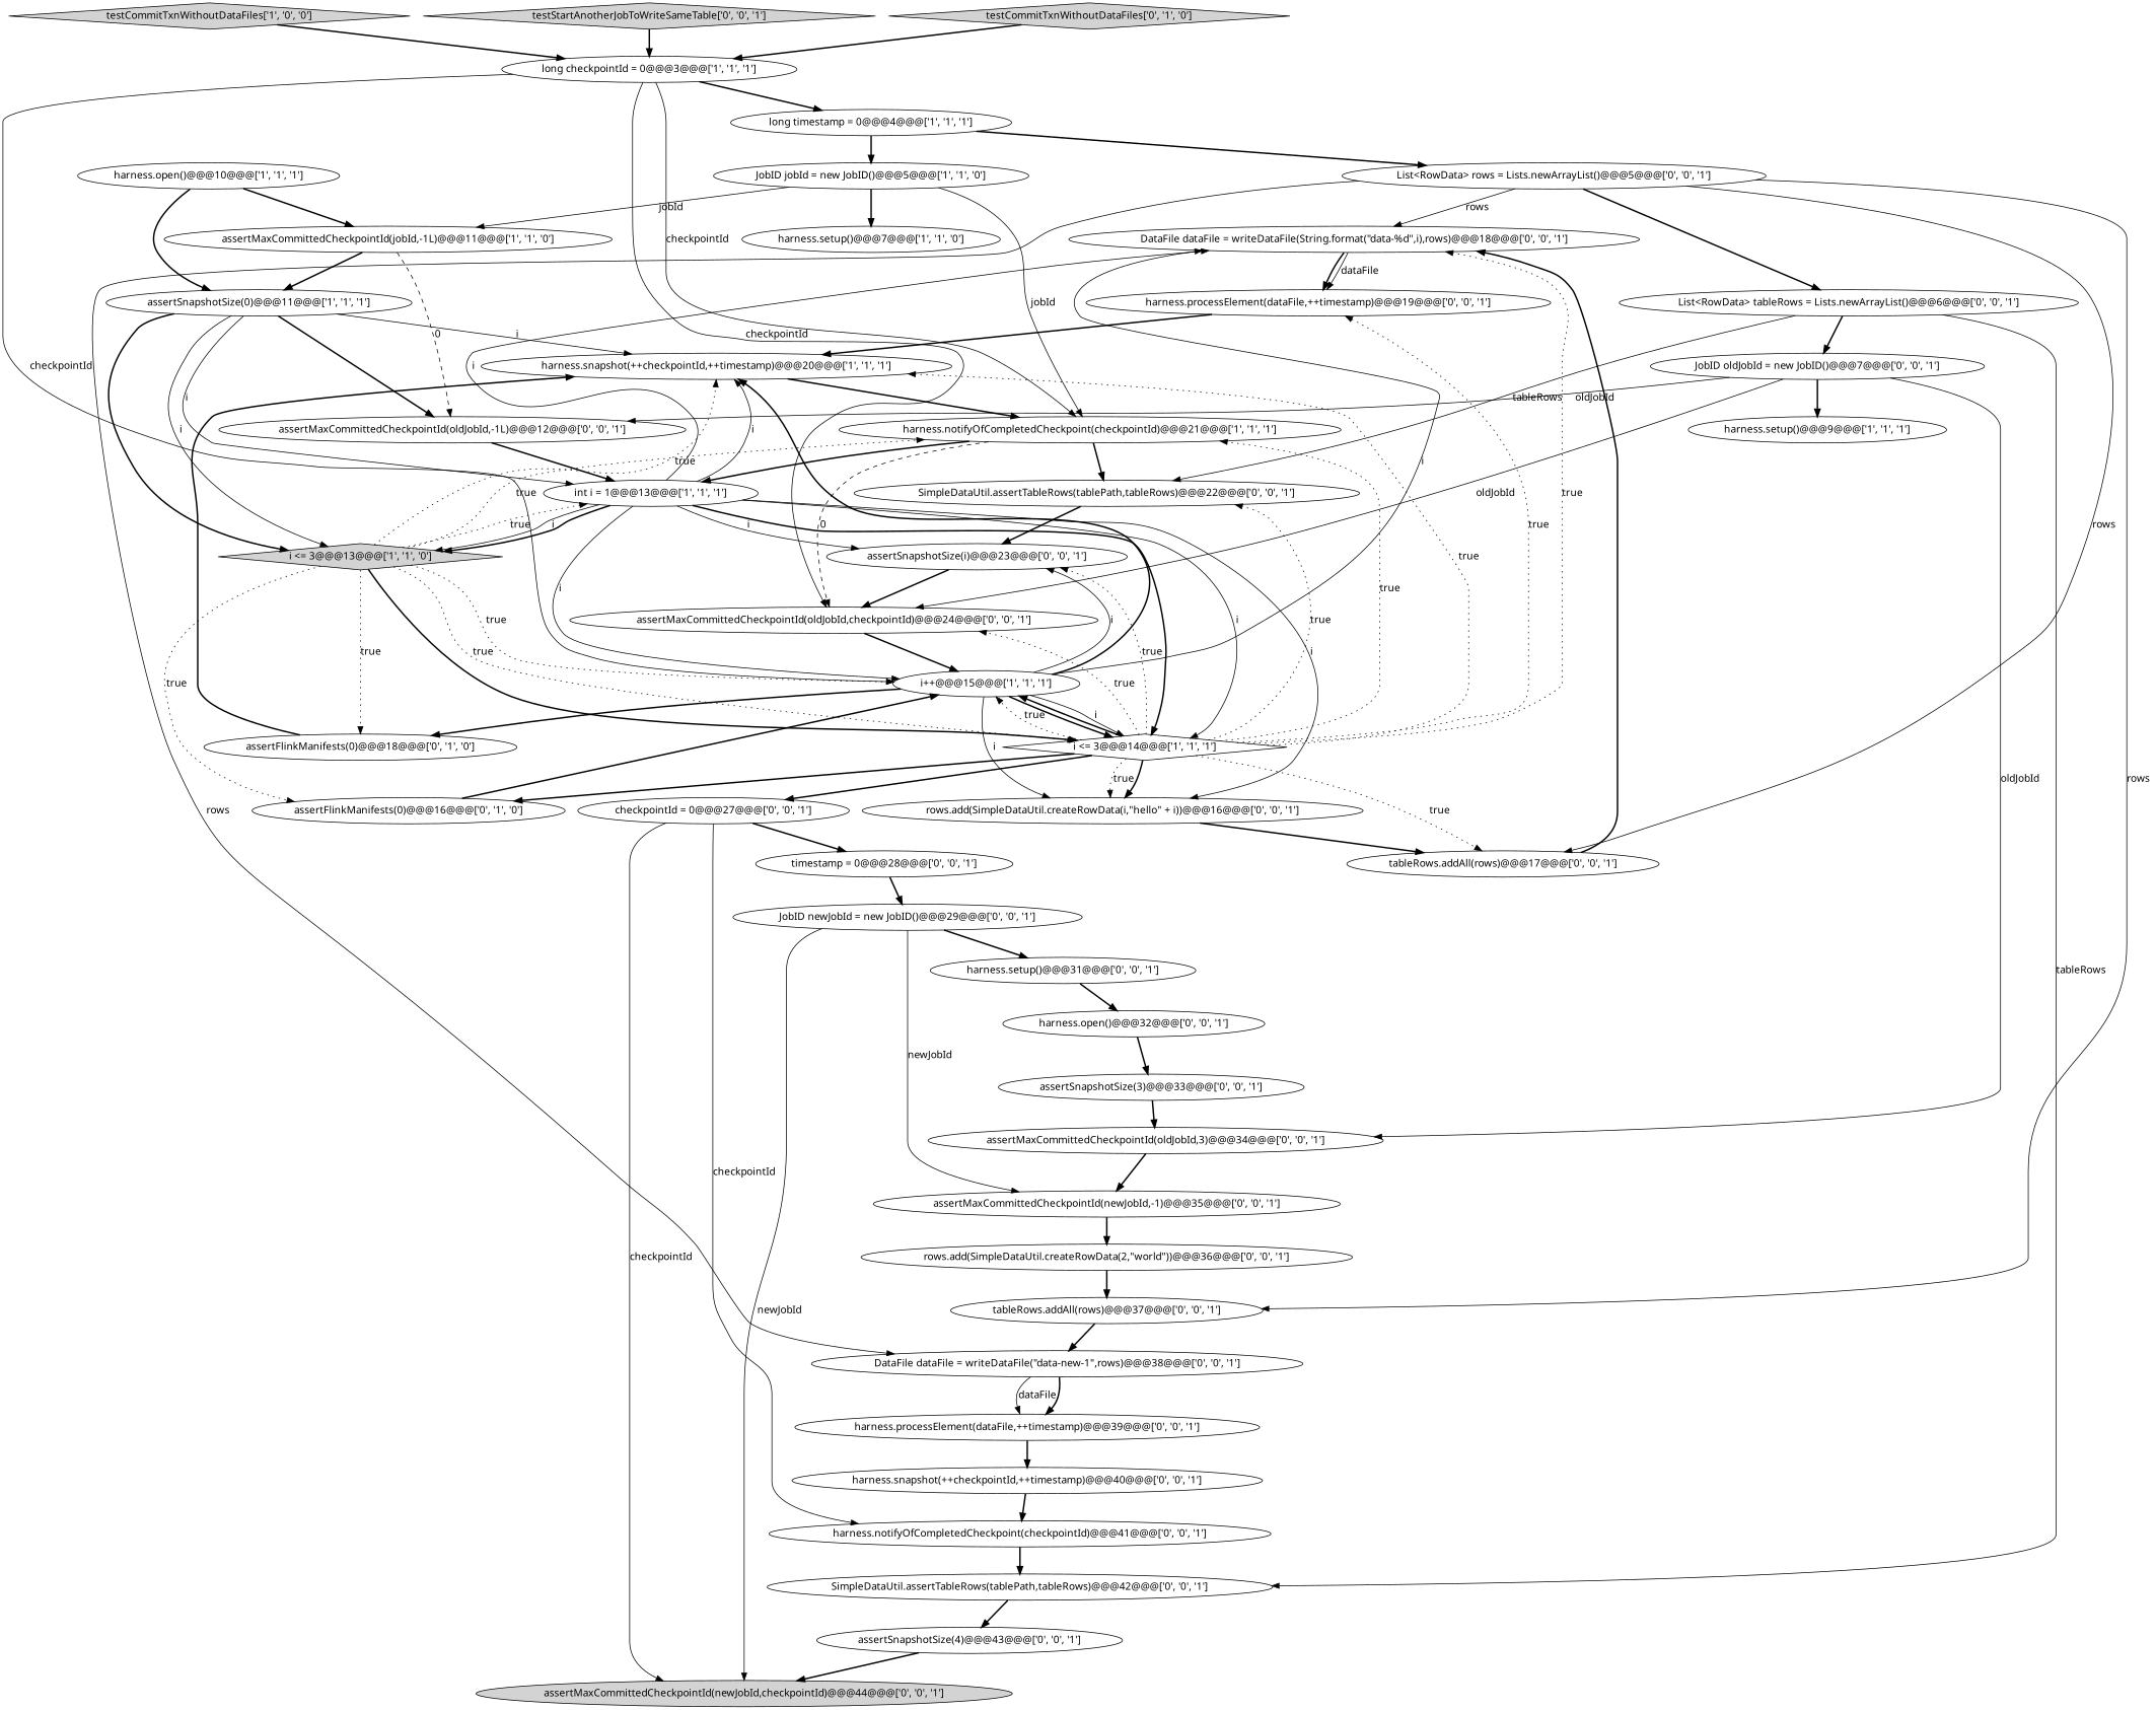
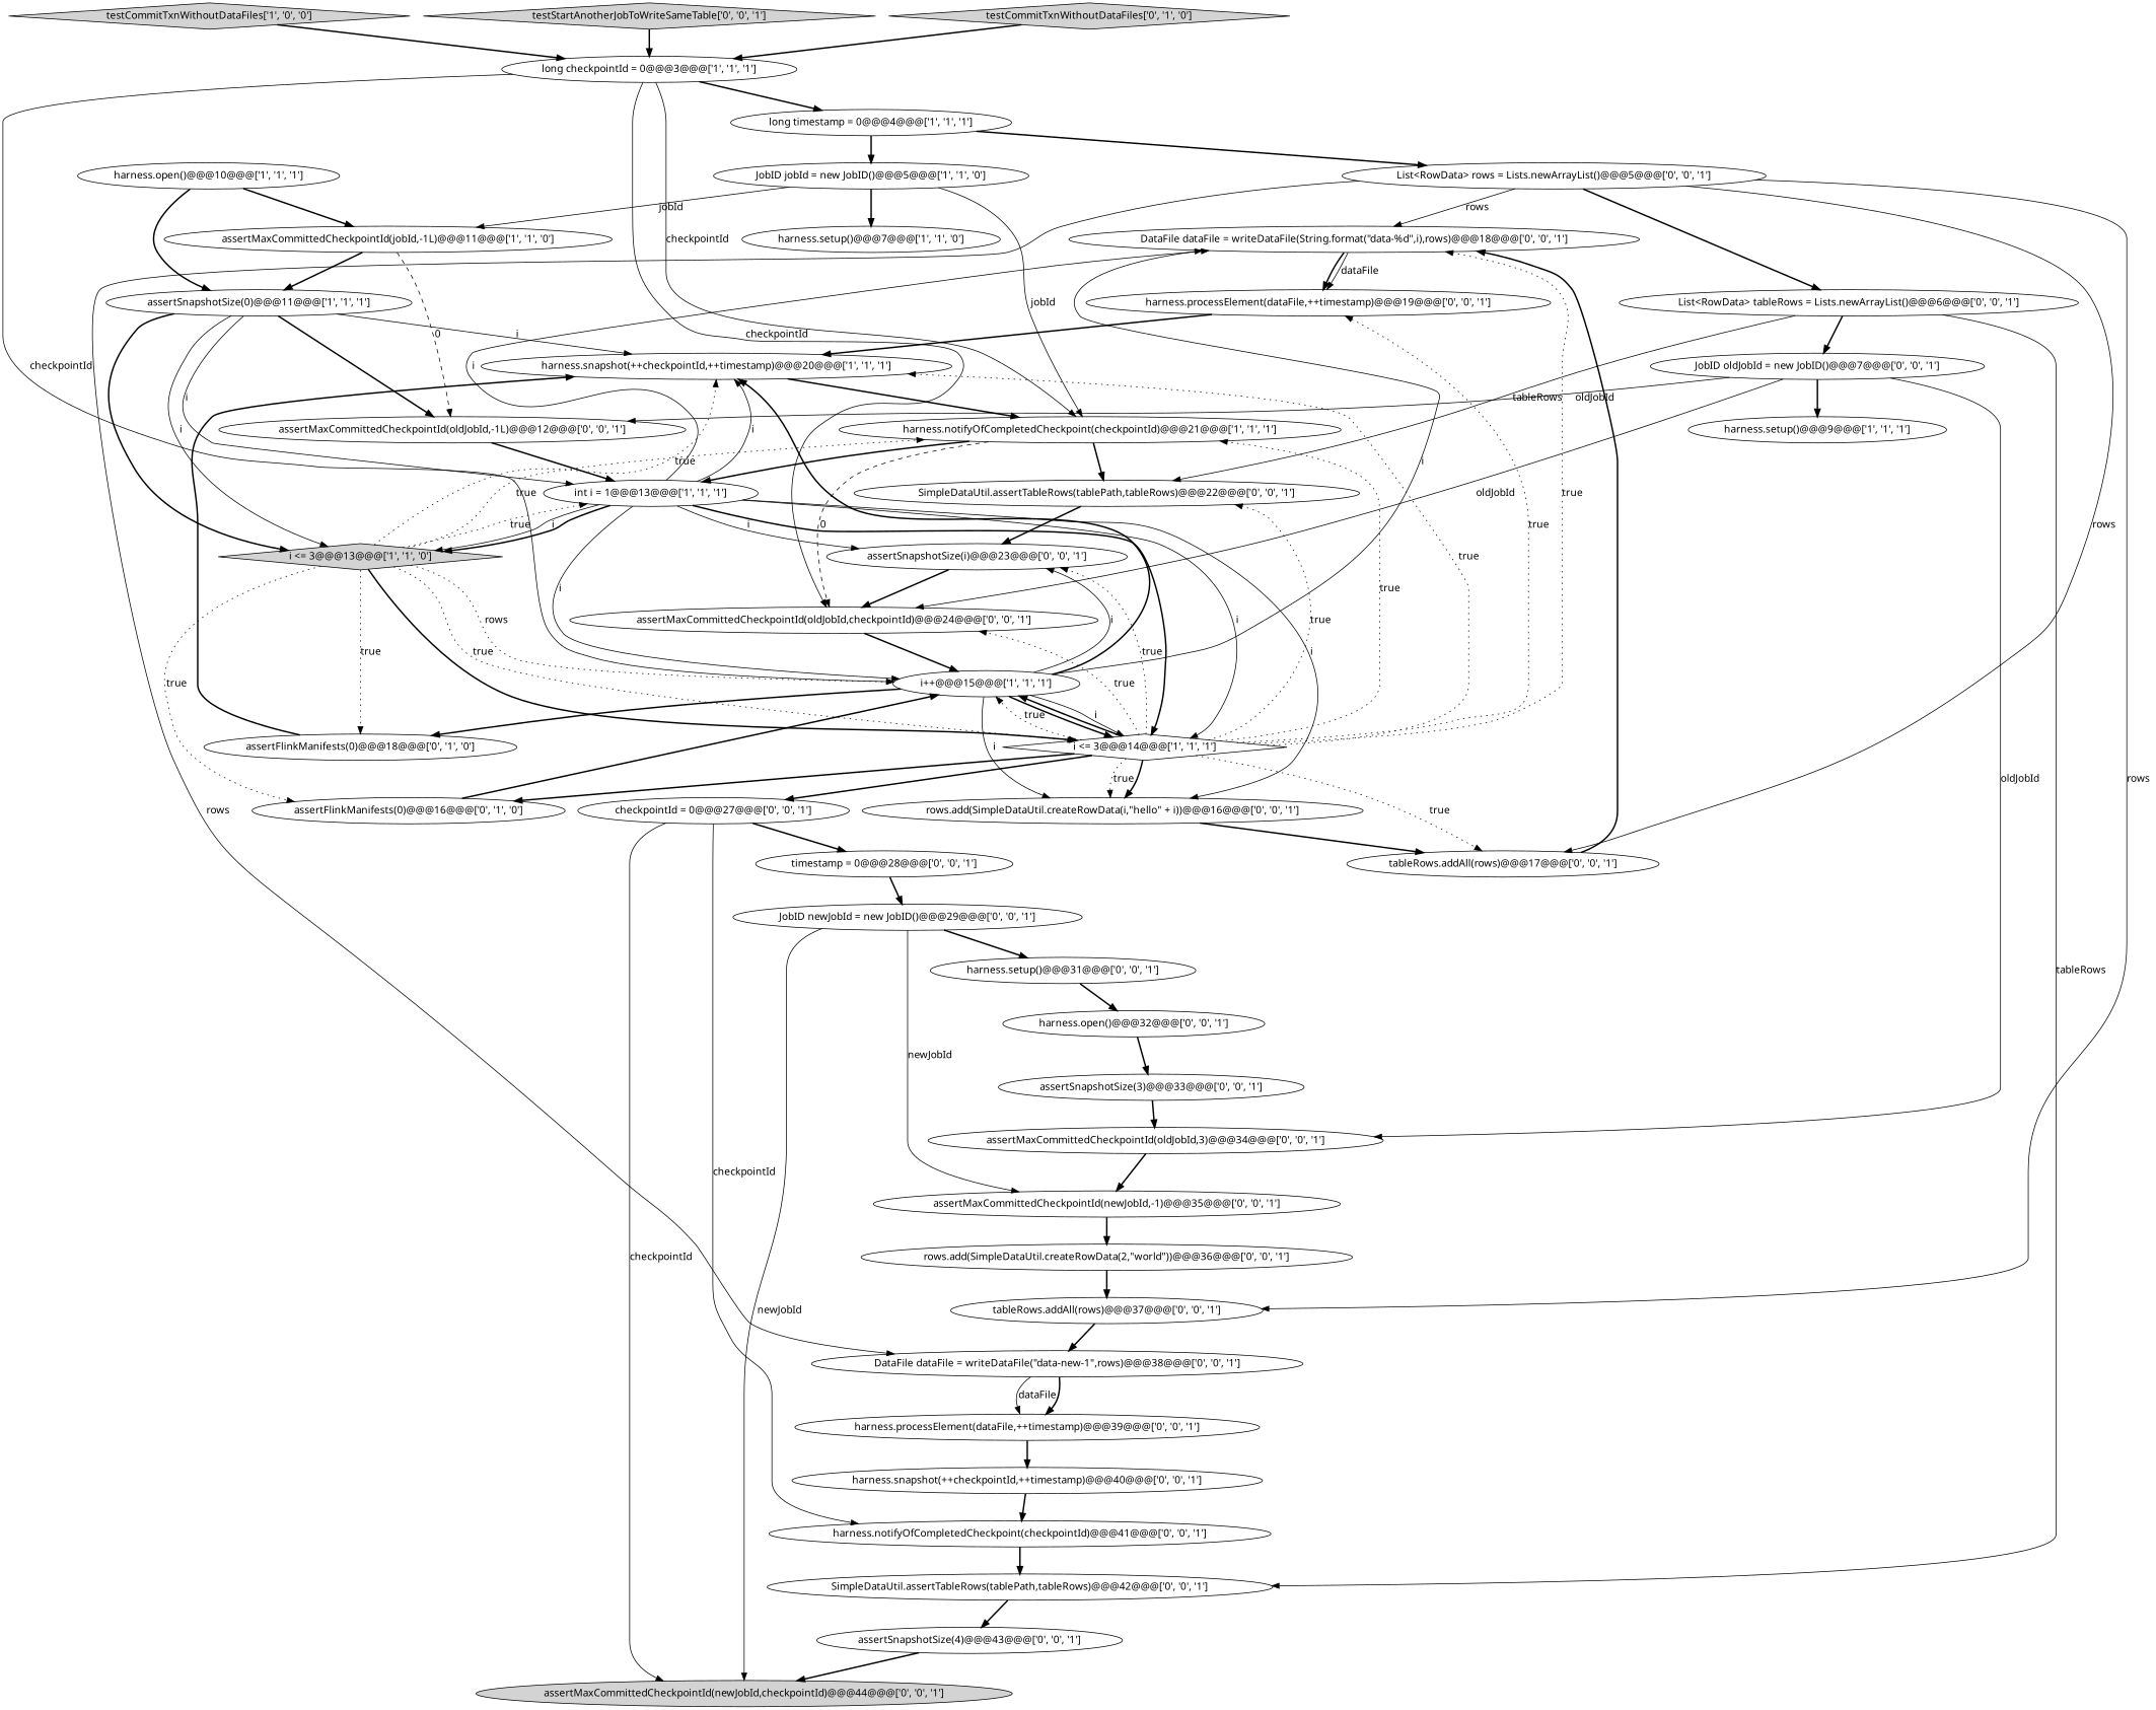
  digraph {
    fontname="Noto Sans"
    node [fillcolor=white fontname="Noto Sans" shape=ellipse style=filled]
    edge [fontname="Noto Sans" style=bold]
    n1 [label="DataFile dataFile = writeDataFile(String.format(\"data-%d\",i),rows)@@@18@@@['0', '0', '1']"]
    n2 [label="harness.processElement(dataFile,++timestamp)@@@19@@@['0', '0', '1']"]
    n3 [label="harness.snapshot(++checkpointId,++timestamp)@@@20@@@['1', '1', '1']"]
    n4 [label="SimpleDataUtil.assertTableRows(tablePath,tableRows)@@@22@@@['0', '0', '1']"]
    n5 [label="assertSnapshotSize(i)@@@23@@@['0', '0', '1']"]
    n6 [label="assertMaxCommittedCheckpointId(oldJobId,checkpointId)@@@24@@@['0', '0', '1']"]
    n7 [fillcolor=lightgray label="i <= 3@@@13@@@['1', '1', '0']" shape=diamond]
    n8 [label="assertFlinkManifests(0)@@@18@@@['0', '1', '0']"]
    n9 [label="int i = 1@@@13@@@['1', '1', '1']"]
    n10 [label="assertFlinkManifests(0)@@@16@@@['0', '1', '0']"]
    n11 [label="harness.notifyOfCompletedCheckpoint(checkpointId)@@@21@@@['1', '1', '1']"]
    n12 [label="i++@@@15@@@['1', '1', '1']"]
    n13 [label="i <= 3@@@14@@@['1', '1', '1']" shape=diamond]
    n14 [label="rows.add(SimpleDataUtil.createRowData(i,\"hello\" + i))@@@16@@@['0', '0', '1']"]
    n15 [label="checkpointId = 0@@@27@@@['0', '0', '1']"]
    n16 [label="tableRows.addAll(rows)@@@17@@@['0', '0', '1']"]
    n17 [label="harness.open()@@@32@@@['0', '0', '1']"]
    n18 [label="assertSnapshotSize(3)@@@33@@@['0', '0', '1']"]
    n19 [label="assertMaxCommittedCheckpointId(oldJobId,3)@@@34@@@['0', '0', '1']"]
    n20 [label="harness.snapshot(++checkpointId,++timestamp)@@@40@@@['0', '0', '1']"]
    n21 [label="harness.notifyOfCompletedCheckpoint(checkpointId)@@@41@@@['0', '0', '1']"]
    n22 [label="SimpleDataUtil.assertTableRows(tablePath,tableRows)@@@42@@@['0', '0', '1']"]
    n23 [label="long checkpointId = 0@@@3@@@['1', '1', '1']"]
    n24 [label="long timestamp = 0@@@4@@@['1', '1', '1']"]
    n25 [label="JobID jobId = new JobID()@@@5@@@['1', '1', '0']"]
    n26 [label="List<RowData> rows = Lists.newArrayList()@@@5@@@['0', '0', '1']"]
    n27 [label="harness.setup()@@@31@@@['0', '0', '1']"]
    n28 [label="rows.add(SimpleDataUtil.createRowData(2,\"world\"))@@@36@@@['0', '0', '1']"]
    n29 [label="tableRows.addAll(rows)@@@37@@@['0', '0', '1']"]
    n30 [label="DataFile dataFile = writeDataFile(\"data-new-1\",rows)@@@38@@@['0', '0', '1']"]
    n31 [label="harness.setup()@@@7@@@['1', '1', '0']"]
    n32 [label="assertMaxCommittedCheckpointId(jobId,-1L)@@@11@@@['1', '1', '0']"]
    n33 [label="assertSnapshotSize(0)@@@11@@@['1', '1', '1']"]
    n34 [label="assertMaxCommittedCheckpointId(oldJobId,-1L)@@@12@@@['0', '0', '1']"]
    n35 [label="assertSnapshotSize(4)@@@43@@@['0', '0', '1']"]
    n36 [fillcolor=lightgray label="assertMaxCommittedCheckpointId(newJobId,checkpointId)@@@44@@@['0', '0', '1']"]
    n37 [fillcolor=lightgray label="testCommitTxnWithoutDataFiles['1', '0', '0']" shape=diamond]
    n38 [label="harness.setup()@@@9@@@['1', '1', '1']"]
    n39 [fillcolor=lightgray label="testStartAnotherJobToWriteSameTable['0', '0', '1']" shape=diamond]
    n40 [label="assertMaxCommittedCheckpointId(newJobId,-1)@@@35@@@['0', '0', '1']"]
    n41 [label="harness.open()@@@10@@@['1', '1', '1']"]
    n42 [label="List<RowData> tableRows = Lists.newArrayList()@@@6@@@['0', '0', '1']"]
    n43 [fillcolor=lightgray label="testCommitTxnWithoutDataFiles['0', '1', '0']" shape=diamond]
    n44 [label="harness.processElement(dataFile,++timestamp)@@@39@@@['0', '0', '1']"]
    n45 [label="JobID oldJobId = new JobID()@@@7@@@['0', '0', '1']"]
    n46 [label="timestamp = 0@@@28@@@['0', '0', '1']"]
    n47 [label="JobID newJobId = new JobID()@@@29@@@['0', '0', '1']"]
    n1 -> n2
    n1 -> n2 [label=dataFile style=solid]
    n2 -> n3
    n3 -> n11
    n4 -> n5
    n5 -> n6
    n6 -> n12
    n7 -> n3 [label=true style=dotted]
    n7 -> n8 [label=true style=dotted]
    n7 -> n9 [label=true style=dotted]
    n7 -> n10 [label=true style=dotted]
    n7 -> n11 [label=true style=dotted]
-   n7 -> n12 [label=true style=dotted]
+   n7 -> n12 [label=rows style=dotted]
    n7 -> n13 [label=true style=dotted]
    n7 -> n13
    n8 -> n3
    n9 -> n1 [label=i style=solid]
    n9 -> n3 [label=i style=solid]
    n9 -> n5 [label=i style=solid]
    n9 -> n7
    n9 -> n7 [label=i style=solid]
    n9 -> n12 [label=i style=solid]
    n9 -> n13 [label=i style=solid]
    n9 -> n13
    n9 -> n14 [label=i style=solid]
    n10 -> n12
    n11 -> n4
    n11 -> n6 [label=0 style=dashed]
    n11 -> n9
    n12 -> n1 [label=i style=solid]
    n12 -> n3
    n12 -> n5 [label=i style=solid]
    n12 -> n8
    n12 -> n13
    n12 -> n13 [label=i style=solid]
    n12 -> n14 [label=i style=solid]
    n13 -> n1 [label=true style=dotted]
    n13 -> n2 [label=true style=dotted]
    n13 -> n3 [label=true style=dotted]
    n13 -> n4 [label=true style=dotted]
    n13 -> n5 [label=true style=dotted]
    n13 -> n6 [label=true style=dotted]
    n13 -> n10
    n13 -> n11 [label=true style=dotted]
    n13 -> n12 [label=true style=dotted]
    n13 -> n12
    n13 -> n14 [label=true style=dotted]
    n13 -> n14
    n13 -> n15
    n13 -> n16 [label=true style=dotted]
    n14 -> n16
    n15 -> n21 [label=checkpointId style=solid]
    n15 -> n36 [label=checkpointId style=solid]
    n15 -> n46
    n16 -> n1
    n17 -> n18
    n18 -> n19
    n19 -> n40
    n20 -> n21
    n21 -> n22
    n22 -> n35
    n23 -> n6 [label=checkpointId style=solid]
    n23 -> n11 [label=checkpointId style=solid]
    n23 -> n12 [label=checkpointId style=solid]
    n23 -> n24
    n24 -> n25
    n24 -> n26
    n25 -> n11 [label=jobId style=solid]
    n25 -> n31
    n25 -> n32 [label=jobId style=solid]
    n26 -> n1 [label=rows style=solid]
    n26 -> n16 [label=rows style=solid]
    n26 -> n29 [label=rows style=solid]
    n26 -> n30 [label=rows style=solid]
    n26 -> n42
    n27 -> n17
    n28 -> n29
    n29 -> n30
    n30 -> n44 [label=dataFile style=solid]
    n30 -> n44
    n32 -> n33
    n32 -> n34 [label=0 style=dashed]
    n33 -> n3 [label=i style=solid]
    n33 -> n7
    n33 -> n7 [label=i style=solid]
    n33 -> n9 [label=i style=solid]
    n33 -> n34
    n34 -> n9
    n35 -> n36
    n37 -> n23
    n39 -> n23
    n40 -> n28
    n41 -> n32
    n41 -> n33
    n42 -> n4 [label=tableRows style=solid]
    n42 -> n22 [label=tableRows style=solid]
    n42 -> n45
    n43 -> n23
    n44 -> n20
    n45 -> n6 [label=oldJobId style=solid]
    n45 -> n19 [label=oldJobId style=solid]
    n45 -> n34 [label=oldJobId style=solid]
    n45 -> n38
    n46 -> n47
    n47 -> n27
    n47 -> n36 [label=newJobId style=solid]
    n47 -> n40 [label=newJobId style=solid]
  }
